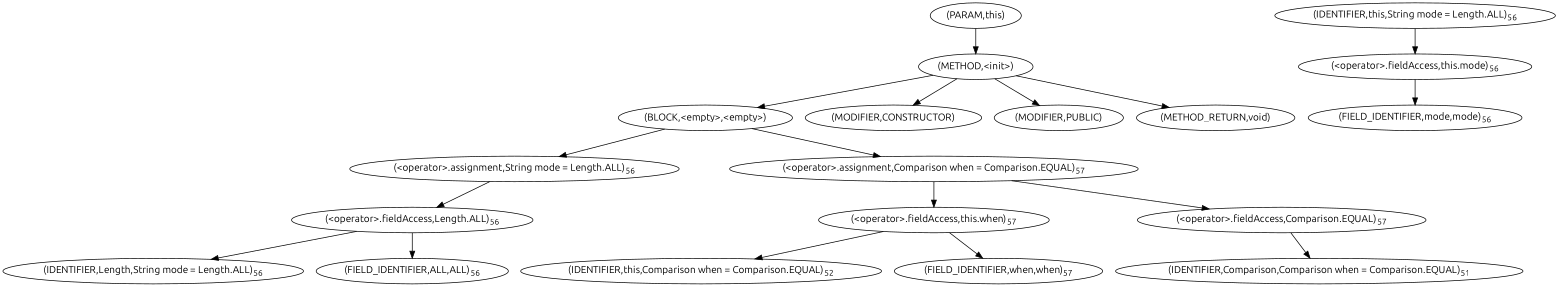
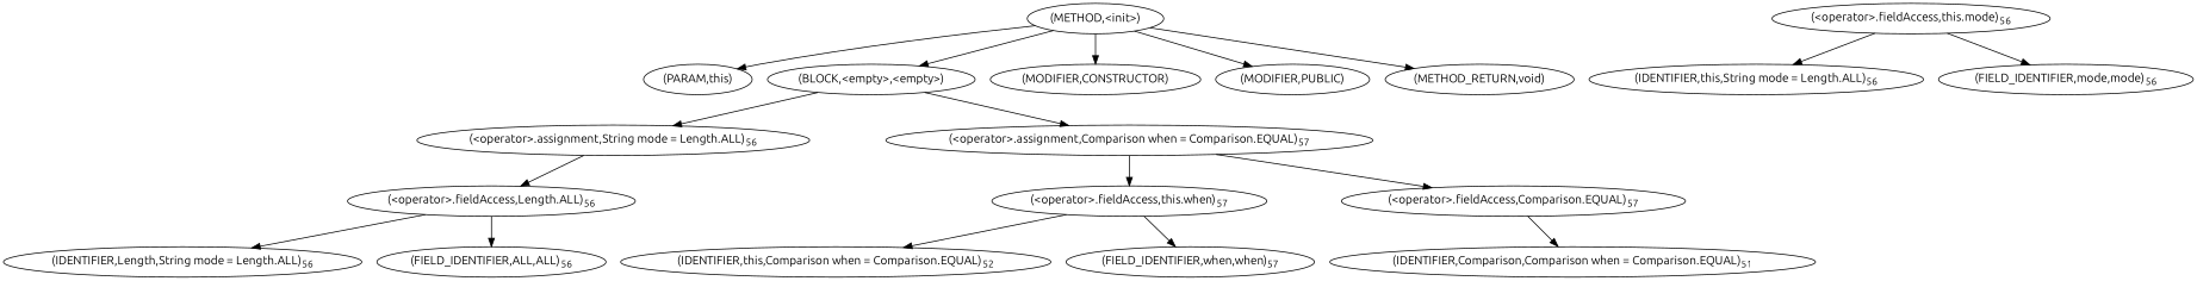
  digraph {
    fontname=Ubuntu
    node [fontname=Ubuntu]
    edge [fontname=Ubuntu]
    n1 [label=<(METHOD,&lt;init&gt;)>]
    n2 [label=<(PARAM,this)>]
    n3 [label=<(BLOCK,&lt;empty&gt;,&lt;empty&gt;)>]
    n4 [label=<(MODIFIER,CONSTRUCTOR)>]
    n5 [label=<(MODIFIER,PUBLIC)>]
    n6 [label=<(METHOD_RETURN,void)>]
    n7 [label=<(&lt;operator&gt;.assignment,String mode = Length.ALL)<SUB>56</SUB>>]
    n8 [label=<(&lt;operator&gt;.assignment,Comparison when = Comparison.EQUAL)<SUB>57</SUB>>]
    n9 [label=<(&lt;operator&gt;.fieldAccess,Length.ALL)<SUB>56</SUB>>]
    n10 [label=<(&lt;operator&gt;.fieldAccess,this.when)<SUB>57</SUB>>]
    n11 [label=<(&lt;operator&gt;.fieldAccess,Comparison.EQUAL)<SUB>57</SUB>>]
    n12 [label=<(&lt;operator&gt;.fieldAccess,this.mode)<SUB>56</SUB>>]
    n13 [label=<(IDENTIFIER,this,String mode = Length.ALL)<SUB>56</SUB>>]
    n14 [label=<(FIELD_IDENTIFIER,mode,mode)<SUB>56</SUB>>]
    n15 [label=<(IDENTIFIER,Length,String mode = Length.ALL)<SUB>56</SUB>>]
    n16 [label=<(FIELD_IDENTIFIER,ALL,ALL)<SUB>56</SUB>>]
    n17 [label=<(IDENTIFIER,this,Comparison when = Comparison.EQUAL)<SUB>52</SUB>>]
    n18 [label=<(FIELD_IDENTIFIER,when,when)<SUB>57</SUB>>]
    n19 [label=<(IDENTIFIER,Comparison,Comparison when = Comparison.EQUAL)<SUB>51</SUB>>]
-   n2 -> n1
+   n1 -> n2
    n1 -> n3
    n1 -> n4
    n1 -> n5
    n1 -> n6
    n3 -> n7
    n3 -> n8
    n7 -> n9
    n8 -> n10
    n8 -> n11
    n9 -> n15
    n9 -> n16
    n10 -> n17
    n10 -> n18
    n11 -> n19
-   n13 -> n12
+   n12 -> n13
    n12 -> n14
  }
